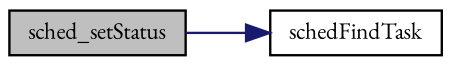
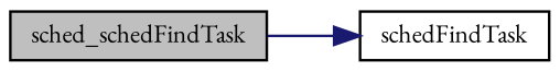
  digraph {
    rankdir=LR
    fontname="EB Garamond"
    node [color=black fontname="EB Garamond" fontsize=10 shape=record style=filled]
-   n1 [fillcolor=grey75 fontcolor=black height=0.2 label=sched_setStatus width=0.4]
+   n1 [fillcolor=grey75 fontcolor=black height=0.2 label=sched_schedFindTask width=0.4]
    n2 [fillcolor=white height=0.2 label=schedFindTask width=0.4]
    n1 -> n2 [color=midnightblue fontname="EB Garamond" fontsize=10 labelfontname=Helvetica labelfontsize=10 style=solid]
  }
